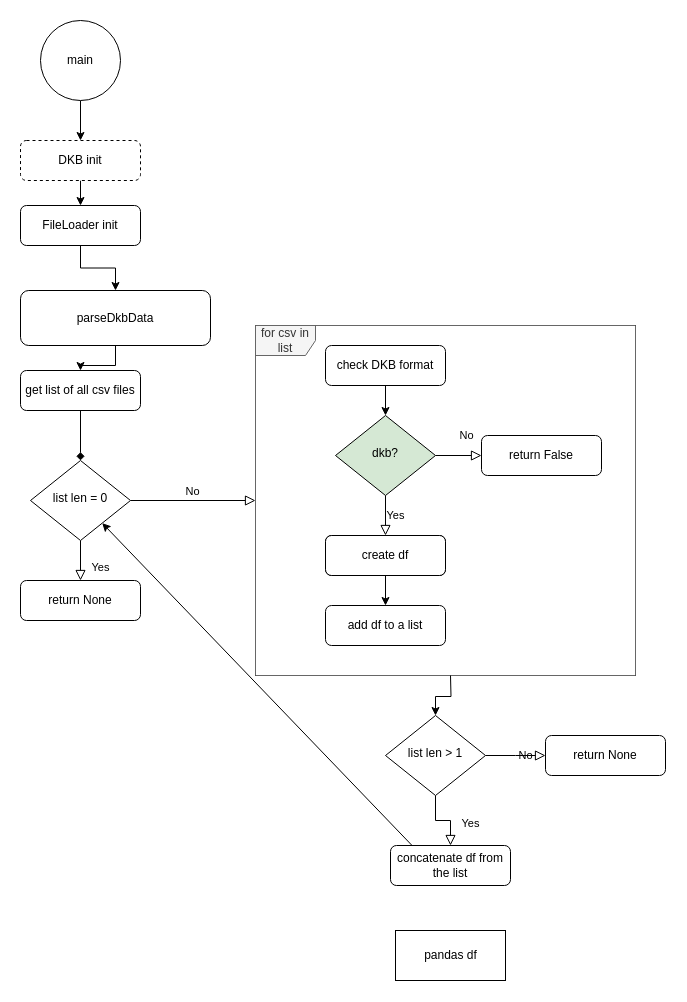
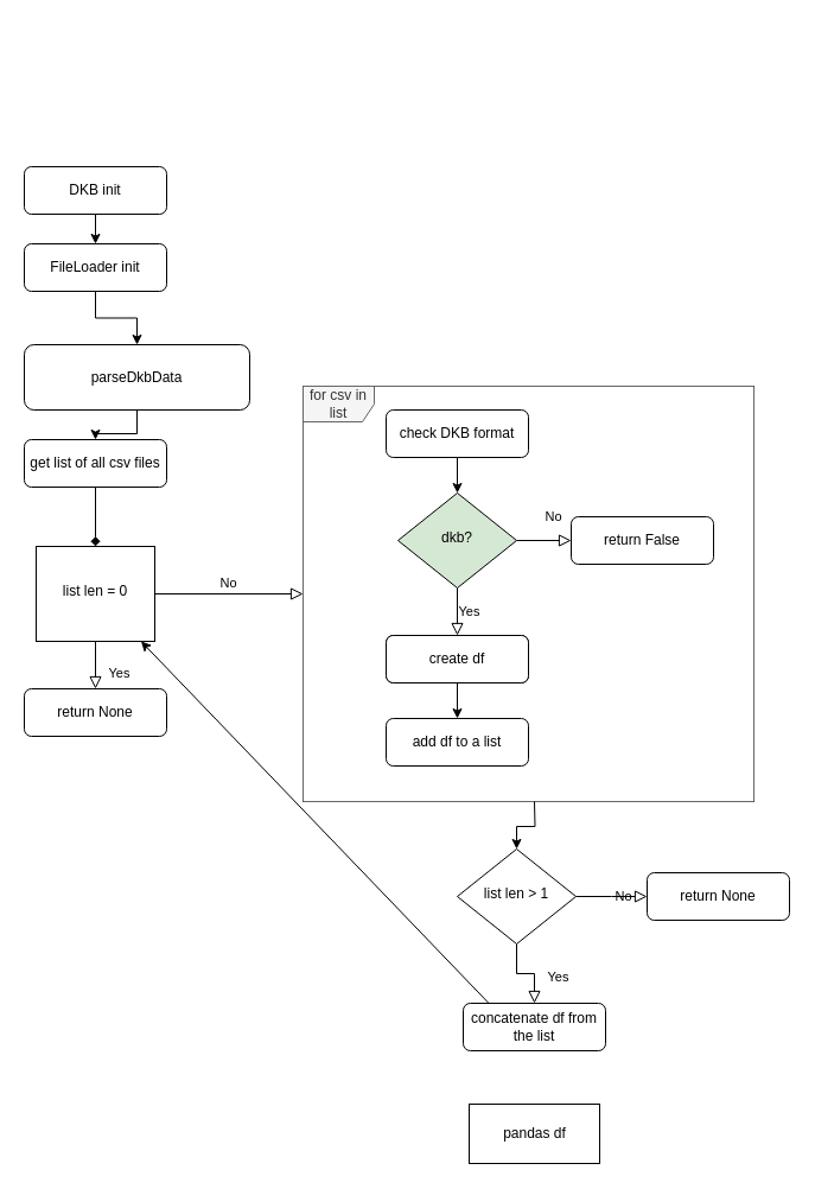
  <mxCell id="0" />
  <mxCell id="1" parent="0" />
  <mxCell id="2" value="Yes" style="rounded=0;html=1;jettySize=auto;orthogonalLoop=1;fontSize=11;endArrow=block;endFill=0;endSize=8;strokeWidth=1;shadow=0;labelBackgroundColor=none;edgeStyle=orthogonalEdgeStyle;entryX=0.5;entryY=0;entryDx=0;entryDy=0;" parent="1" source="4" target="34" edge="1"><mxGeometry x="0.333" y="20" relative="1" as="geometry"><mxPoint as="offset" /><mxPoint x="81.58" y="640.7" as="targetPoint" /></mxGeometry></mxCell>
  <mxCell id="3" value="No" style="edgeStyle=orthogonalEdgeStyle;rounded=0;html=1;jettySize=auto;orthogonalLoop=1;fontSize=11;endArrow=block;endFill=0;endSize=8;strokeWidth=1;shadow=0;labelBackgroundColor=none;" parent="1" source="4" edge="1"><mxGeometry y="10" relative="1" as="geometry"><mxPoint as="offset" /><mxPoint x="255" y="500" as="targetPoint" /></mxGeometry></mxCell>
- <mxCell id="4" value="list len = 0" style="rhombus;whiteSpace=wrap;html=1;shadow=0;fontFamily=Helvetica;fontSize=12;align=center;strokeWidth=1;spacing=6;spacingTop=-4;" parent="1" vertex="1"><mxGeometry x="30" y="460" width="100" height="80" as="geometry" /></mxCell>
- <mxCell id="5" style="edgeStyle=orthogonalEdgeStyle;rounded=0;orthogonalLoop=1;jettySize=auto;html=1;exitX=0.5;exitY=1;exitDx=0;exitDy=0;entryX=0.5;entryY=0;entryDx=0;entryDy=0;" parent="1" source="6" target="8" edge="1"><mxGeometry relative="1" as="geometry" /></mxCell>
- <mxCell id="6" value="main" style="ellipse;whiteSpace=wrap;html=1;aspect=fixed;" parent="1" vertex="1"><mxGeometry x="40" y="20" width="80" height="80" as="geometry" /></mxCell>
+ <mxCell id="4" value="list len = 0" style="whiteSpace=wrap;html=1;shadow=0;fontFamily=Helvetica;fontSize=12;align=center;strokeWidth=1;spacing=6;spacingTop=-4;rounded=0;" parent="1" vertex="1"><mxGeometry x="30" y="460" width="100" height="80" as="geometry" /></mxCell>
  <mxCell id="7" style="edgeStyle=orthogonalEdgeStyle;rounded=0;orthogonalLoop=1;jettySize=auto;html=1;exitX=0.5;exitY=1;exitDx=0;exitDy=0;entryX=0.5;entryY=0;entryDx=0;entryDy=0;" parent="1" source="8" target="10" edge="1"><mxGeometry relative="1" as="geometry" /></mxCell>
- <mxCell id="8" value="DKB init" style="rounded=1;whiteSpace=wrap;html=1;fontSize=12;glass=0;strokeWidth=1;shadow=0;dashed=1;" parent="1" vertex="1"><mxGeometry x="20" y="140" width="120" height="40" as="geometry" /></mxCell>
+ <mxCell id="8" value="DKB init" style="rounded=1;whiteSpace=wrap;html=1;fontSize=12;glass=0;strokeWidth=1;shadow=0;" parent="1" vertex="1"><mxGeometry x="20" y="140" width="120" height="40" as="geometry" /></mxCell>
  <mxCell id="9" style="edgeStyle=orthogonalEdgeStyle;rounded=0;orthogonalLoop=1;jettySize=auto;html=1;exitX=0.5;exitY=1;exitDx=0;exitDy=0;entryX=0.5;entryY=0;entryDx=0;entryDy=0;" parent="1" source="10" target="14" edge="1"><mxGeometry relative="1" as="geometry" /></mxCell>
  <mxCell id="10" value="FileLoader init" style="rounded=1;whiteSpace=wrap;html=1;fontSize=12;glass=0;strokeWidth=1;shadow=0;" parent="1" vertex="1"><mxGeometry x="20" y="205" width="120" height="40" as="geometry" /></mxCell>
  <mxCell id="11" style="edgeStyle=orthogonalEdgeStyle;rounded=0;orthogonalLoop=1;jettySize=auto;html=1;exitX=0.5;exitY=1;exitDx=0;exitDy=0;entryX=0.5;entryY=0;entryDx=0;entryDy=0;endArrow=diamond;" parent="1" source="12" target="4" edge="1"><mxGeometry relative="1" as="geometry" /></mxCell>
  <mxCell id="12" value="get list of all csv files" style="rounded=1;whiteSpace=wrap;html=1;fontSize=12;glass=0;strokeWidth=1;shadow=0;" parent="1" vertex="1"><mxGeometry x="20" y="370" width="120" height="40" as="geometry" /></mxCell>
  <mxCell id="13" style="edgeStyle=orthogonalEdgeStyle;rounded=0;orthogonalLoop=1;jettySize=auto;html=1;exitX=0.5;exitY=1;exitDx=0;exitDy=0;entryX=0.5;entryY=0;entryDx=0;entryDy=0;" parent="1" source="14" target="12" edge="1"><mxGeometry relative="1" as="geometry" /></mxCell>
  <mxCell id="14" value="parseDkbData" style="rounded=1;whiteSpace=wrap;html=1;fontSize=12;glass=0;strokeWidth=1;shadow=0;" parent="1" vertex="1"><mxGeometry x="20" y="290" width="190" height="55" as="geometry" /></mxCell>
  <mxCell id="15" value="" style="html=1;" parent="1" vertex="1"><mxGeometry x="255" y="325" width="380" height="350" as="geometry" /></mxCell>
  <mxCell id="16" value="for csv in list" style="shape=umlFrame;whiteSpace=wrap;html=1;fillColor=#f5f5f5;fontColor=#333333;strokeColor=#666666;" parent="1" vertex="1"><mxGeometry x="255" y="325" width="380" height="350" as="geometry" /></mxCell>
  <mxCell id="17" style="edgeStyle=orthogonalEdgeStyle;rounded=0;orthogonalLoop=1;jettySize=auto;html=1;exitX=0.5;exitY=1;exitDx=0;exitDy=0;entryX=0.5;entryY=0;entryDx=0;entryDy=0;" parent="1" source="18" target="21" edge="1"><mxGeometry relative="1" as="geometry" /></mxCell>
  <mxCell id="18" value="check DKB format" style="rounded=1;whiteSpace=wrap;html=1;fontSize=12;glass=0;strokeWidth=1;shadow=0;" parent="1" vertex="1"><mxGeometry x="325" y="345" width="120" height="40" as="geometry" /></mxCell>
  <mxCell id="19" value="No" style="rounded=0;html=1;jettySize=auto;orthogonalLoop=1;fontSize=11;endArrow=block;endFill=0;endSize=8;strokeWidth=1;shadow=0;labelBackgroundColor=none;edgeStyle=orthogonalEdgeStyle;entryX=0;entryY=0.5;entryDx=0;entryDy=0;" parent="1" source="21" target="23" edge="1"><mxGeometry x="0.333" y="20" relative="1" as="geometry"><mxPoint as="offset" /><mxPoint x="427.04" y="335.82" as="targetPoint" /></mxGeometry></mxCell>
  <mxCell id="20" value="Yes" style="edgeStyle=orthogonalEdgeStyle;rounded=0;html=1;jettySize=auto;orthogonalLoop=1;fontSize=11;endArrow=block;endFill=0;endSize=8;strokeWidth=1;shadow=0;labelBackgroundColor=none;entryX=0.5;entryY=0;entryDx=0;entryDy=0;" parent="1" source="21" target="22" edge="1"><mxGeometry y="10" relative="1" as="geometry"><mxPoint as="offset" /><mxPoint x="481" y="195" as="targetPoint" /></mxGeometry></mxCell>
  <mxCell id="21" value="dkb?" style="rhombus;whiteSpace=wrap;html=1;shadow=0;fontFamily=Helvetica;fontSize=12;align=center;strokeWidth=1;spacing=6;spacingTop=-4;fillColor=#d5e8d4;" parent="1" vertex="1"><mxGeometry x="335" y="415" width="100" height="80" as="geometry" /></mxCell>
  <mxCell id="22" value="create df" style="rounded=1;whiteSpace=wrap;html=1;fontSize=12;glass=0;strokeWidth=1;shadow=0;" parent="1" vertex="1"><mxGeometry x="325" y="535" width="120" height="40" as="geometry" /></mxCell>
  <mxCell id="23" value="return False" style="rounded=1;whiteSpace=wrap;html=1;fontSize=12;glass=0;strokeWidth=1;shadow=0;" parent="1" vertex="1"><mxGeometry x="481" y="435" width="120" height="40" as="geometry" /></mxCell>
  <mxCell id="24" style="edgeStyle=orthogonalEdgeStyle;rounded=0;orthogonalLoop=1;jettySize=auto;html=1;exitX=0.5;exitY=1;exitDx=0;exitDy=0;entryX=0.5;entryY=0;entryDx=0;entryDy=0;" parent="1" source="25" target="26" edge="1"><mxGeometry relative="1" as="geometry" /></mxCell>
  <mxCell id="25" value="create df" style="rounded=1;whiteSpace=wrap;html=1;fontSize=12;glass=0;strokeWidth=1;shadow=0;" parent="1" vertex="1"><mxGeometry x="325" y="535" width="120" height="40" as="geometry" /></mxCell>
  <mxCell id="26" value="add df to a list" style="rounded=1;whiteSpace=wrap;html=1;fontSize=12;glass=0;strokeWidth=1;shadow=0;" parent="1" vertex="1"><mxGeometry x="325" y="605" width="120" height="40" as="geometry" /></mxCell>
  <mxCell id="27" value="Yes" style="rounded=0;html=1;jettySize=auto;orthogonalLoop=1;fontSize=11;endArrow=block;endFill=0;endSize=8;strokeWidth=1;shadow=0;labelBackgroundColor=none;edgeStyle=orthogonalEdgeStyle;entryX=0.5;entryY=0;entryDx=0;entryDy=0;" parent="1" source="29" target="32" edge="1"><mxGeometry x="0.333" y="20" relative="1" as="geometry"><mxPoint as="offset" /><mxPoint x="452" y="835" as="targetPoint" /></mxGeometry></mxCell>
  <mxCell id="28" value="No" style="edgeStyle=orthogonalEdgeStyle;rounded=0;html=1;jettySize=auto;orthogonalLoop=1;fontSize=11;endArrow=block;endFill=0;endSize=8;strokeWidth=1;shadow=0;labelBackgroundColor=none;" parent="1" source="29" edge="1"><mxGeometry y="10" relative="1" as="geometry"><mxPoint as="offset" /><mxPoint x="545" y="755" as="targetPoint" /></mxGeometry></mxCell>
  <mxCell id="29" value="list len &amp;gt; 1" style="rhombus;whiteSpace=wrap;html=1;shadow=0;fontFamily=Helvetica;fontSize=12;align=center;strokeWidth=1;spacing=6;spacingTop=-4;" parent="1" vertex="1"><mxGeometry x="385" y="715" width="100" height="80" as="geometry" /></mxCell>
  <mxCell id="30" style="edgeStyle=orthogonalEdgeStyle;rounded=0;orthogonalLoop=1;jettySize=auto;html=1;entryX=0.5;entryY=0;entryDx=0;entryDy=0;" parent="1" target="29" edge="1"><mxGeometry relative="1" as="geometry"><mxPoint x="450" y="675" as="sourcePoint" /><mxPoint x="450" y="155" as="targetPoint" /></mxGeometry></mxCell>
  <mxCell id="31" style="edgeStyle=none;rounded=0;orthogonalLoop=1;jettySize=auto;html=1;exitX=0.5;exitY=1;exitDx=0;exitDy=0;" parent="1" source="32" target="4" edge="1"><mxGeometry relative="1" as="geometry" /></mxCell>
  <mxCell id="32" value="concatenate df from the list" style="rounded=1;whiteSpace=wrap;html=1;fontSize=12;glass=0;strokeWidth=1;shadow=0;" parent="1" vertex="1"><mxGeometry x="390" y="845" width="120" height="40" as="geometry" /></mxCell>
  <mxCell id="33" value="return None" style="rounded=1;whiteSpace=wrap;html=1;fontSize=12;glass=0;strokeWidth=1;shadow=0;" parent="1" vertex="1"><mxGeometry x="545" y="735" width="120" height="40" as="geometry" /></mxCell>
  <mxCell id="34" value="return None" style="rounded=1;whiteSpace=wrap;html=1;fontSize=12;glass=0;strokeWidth=1;shadow=0;" parent="1" vertex="1"><mxGeometry x="20" y="580" width="120" height="40" as="geometry" /></mxCell>
  <mxCell id="35" value="pandas df" style="html=1;" parent="1" vertex="1"><mxGeometry x="395" y="930" width="110" height="50" as="geometry" /></mxCell>
